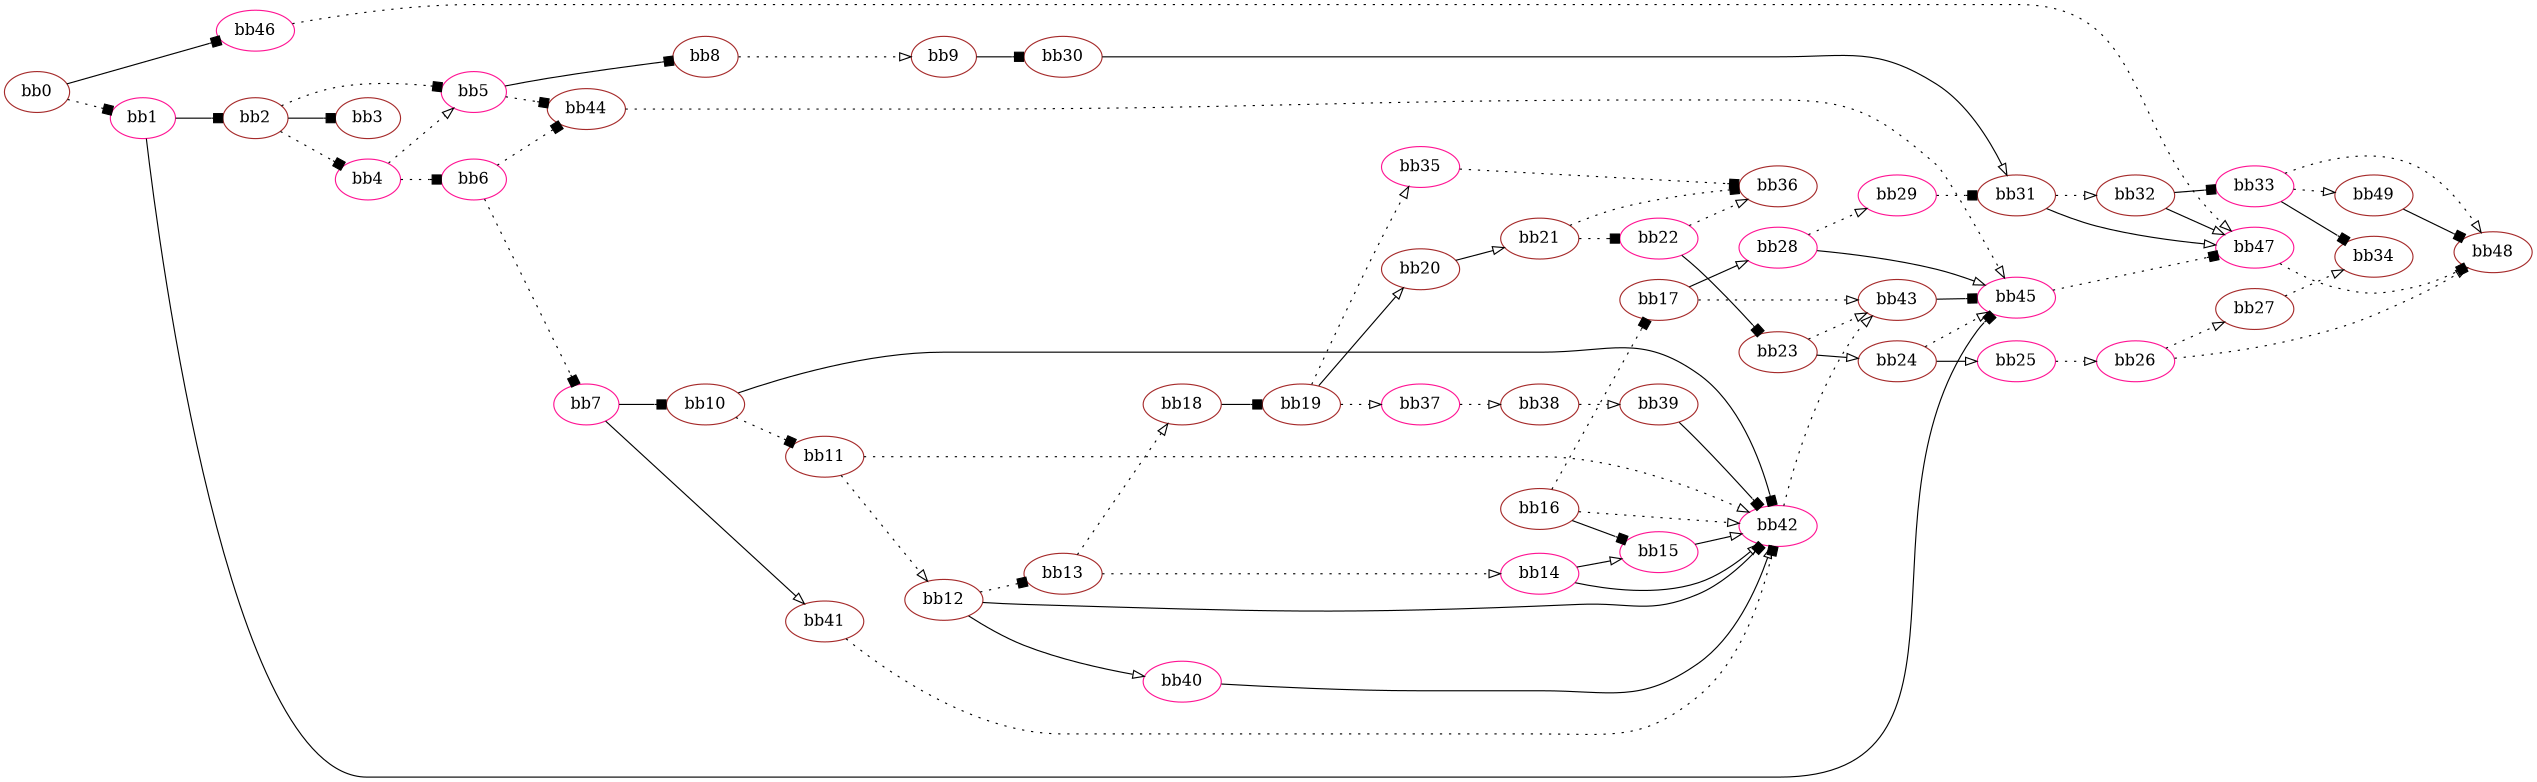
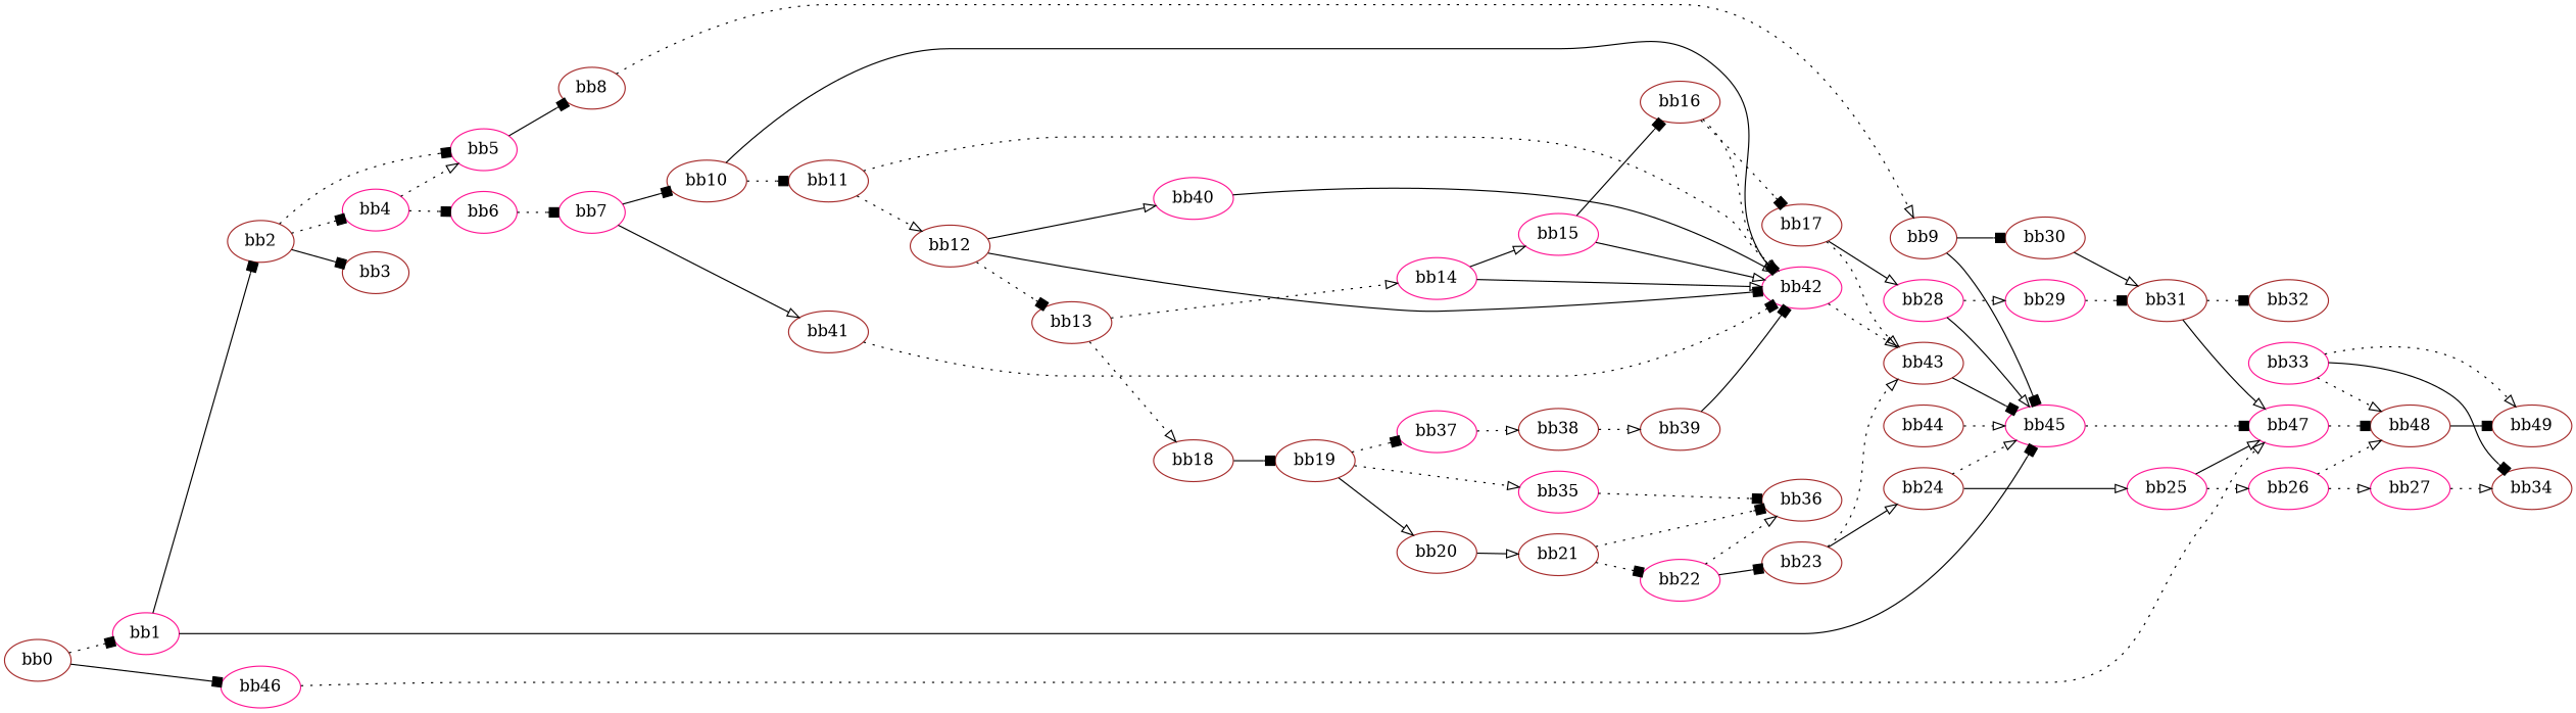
  digraph {
    rankdir=LR
    node [color=brown]
    edge [arrowhead=onormal style=dotted]
    n1 [label="bb0\l"]
    n2 [color=deeppink label="bb1\l"]
    n3 [color=deeppink label="bb46\l"]
    n4 [label="bb2\l"]
    n5 [color=deeppink label="bb45\l"]
    n6 [color=deeppink label="bb47\l"]
    n7 [label="bb3\l"]
    n8 [color=deeppink label="bb4\l"]
    n9 [color=deeppink label="bb5\l"]
    n10 [color=deeppink label="bb6\l"]
    n11 [label="bb8\l"]
    n12 [label="bb44\l"]
    n13 [color=deeppink label="bb7\l"]
    n14 [label="bb9\l"]
    n15 [label="bb10\l"]
    n16 [label="bb41\l"]
    n17 [label="bb11\l"]
    n18 [color=deeppink label="bb42\l"]
    n19 [label="bb30\l"]
    n20 [label="bb31\l"]
    n21 [label="bb12\l"]
    n22 [label="bb43\l"]
    n23 [label="bb13\l"]
    n24 [color=deeppink label="bb40\l"]
    n25 [color=deeppink label="bb14\l"]
    n26 [label="bb18\l"]
    n27 [color=deeppink label="bb15\l"]
    n28 [label="bb19\l"]
    n29 [label="bb16\l"]
    n30 [label="bb17\l"]
    n31 [color=deeppink label="bb28\l"]
    n32 [color=deeppink label="bb29\l"]
    n33 [label="bb20\l"]
    n34 [color=deeppink label="bb37\l"]
    n35 [color=deeppink label="bb35\l"]
    n36 [label="bb21\l"]
    n37 [label="bb38\l"]
    n38 [color=deeppink label="bb22\l"]
    n39 [label="bb36\l"]
    n40 [label="bb23\l"]
    n41 [label="bb24\l"]
    n42 [color=deeppink label="bb25\l"]
    n43 [color=deeppink label="bb26\l"]
-   n44 [label="bb27\l"]
+   n44 [color=deeppink label="bb27\l"]
    n45 [label="bb48\l"]
    n46 [label="bb34\l"]
    n47 [label="bb49\l"]
    n48 [label="bb32\l"]
    n49 [color=deeppink label="bb33\l"]
    n50 [label="bb39\l"]
    n1 -> n2 [arrowhead=box]
    n1 -> n3 [arrowhead=box style=solid]
    n2 -> n4 [arrowhead=box style=solid]
    n2 -> n5 [arrowhead=box style=solid]
    n3 -> n6
    n4 -> n7 [arrowhead=box style=solid]
    n4 -> n8 [arrowhead=box]
    n4 -> n9 [arrowhead=box]
    n5 -> n6 [arrowhead=box]
    n6 -> n45 [arrowhead=box]
    n8 -> n9
    n8 -> n10 [arrowhead=box]
    n9 -> n11 [arrowhead=box style=solid]
-   n9 -> n12 [arrowhead=box]
-   n10 -> n12 [arrowhead=box]
    n10 -> n13 [arrowhead=box]
    n11 -> n14
    n12 -> n5
    n13 -> n15 [arrowhead=box style=solid]
    n13 -> n16 [style=solid]
+   n14 -> n5 [arrowhead=box style=solid]
    n14 -> n19 [arrowhead=box style=solid]
    n15 -> n17 [arrowhead=box]
    n15 -> n18 [arrowhead=box style=solid]
    n16 -> n18 [arrowhead=box]
    n17 -> n18
    n17 -> n21
    n18 -> n22
    n19 -> n20 [style=solid]
    n20 -> n6 [style=solid]
-   n20 -> n48
+   n20 -> n48 [arrowhead=box]
    n21 -> n18 [arrowhead=box style=solid]
    n21 -> n23 [arrowhead=box]
    n21 -> n24 [style=solid]
    n22 -> n5 [arrowhead=box style=solid]
    n23 -> n25
    n23 -> n26
    n24 -> n18 [style=solid]
    n25 -> n18 [style=solid]
    n25 -> n27 [style=solid]
    n26 -> n28 [arrowhead=box style=solid]
    n27 -> n18 [style=solid]
-   n29 -> n27 [arrowhead=box style=solid]
+   n27 -> n29 [arrowhead=box style=solid]
    n28 -> n33 [style=solid]
-   n28 -> n34
+   n28 -> n34 [arrowhead=box]
    n28 -> n35
    n29 -> n18
    n29 -> n30 [arrowhead=box]
    n30 -> n22
    n30 -> n31 [style=solid]
    n31 -> n5 [style=solid]
    n31 -> n32
    n32 -> n20 [arrowhead=box]
    n33 -> n36 [style=solid]
    n34 -> n37
    n35 -> n39 [arrowhead=box]
    n36 -> n38 [arrowhead=box]
    n36 -> n39 [arrowhead=box]
    n37 -> n50
    n38 -> n39
    n38 -> n40 [arrowhead=box style=solid]
    n40 -> n22
    n40 -> n41 [style=solid]
    n41 -> n5
    n41 -> n42 [style=solid]
-   n48 -> n6 [style=solid]
+   n42 -> n6 [style=solid]
    n42 -> n43
    n43 -> n44
    n43 -> n45
    n44 -> n46
-   n47 -> n45 [arrowhead=box style=solid]
-   n48 -> n49 [arrowhead=box style=solid]
+   n45 -> n47 [arrowhead=box style=solid]
    n49 -> n45
    n49 -> n46 [arrowhead=box style=solid]
    n49 -> n47
    n50 -> n18 [arrowhead=box style=solid]
  }
